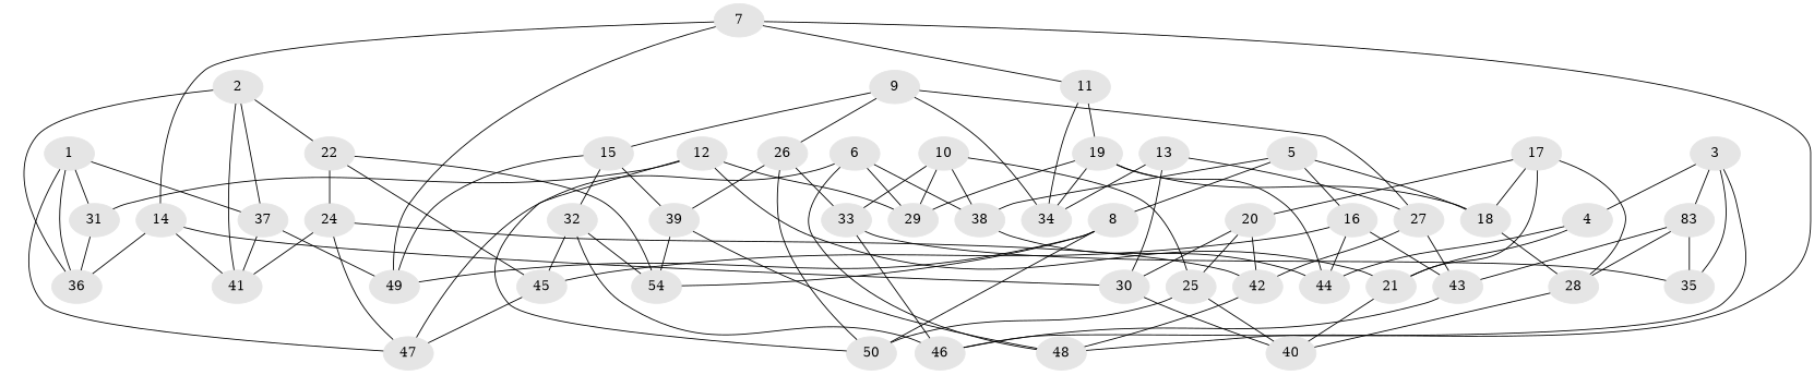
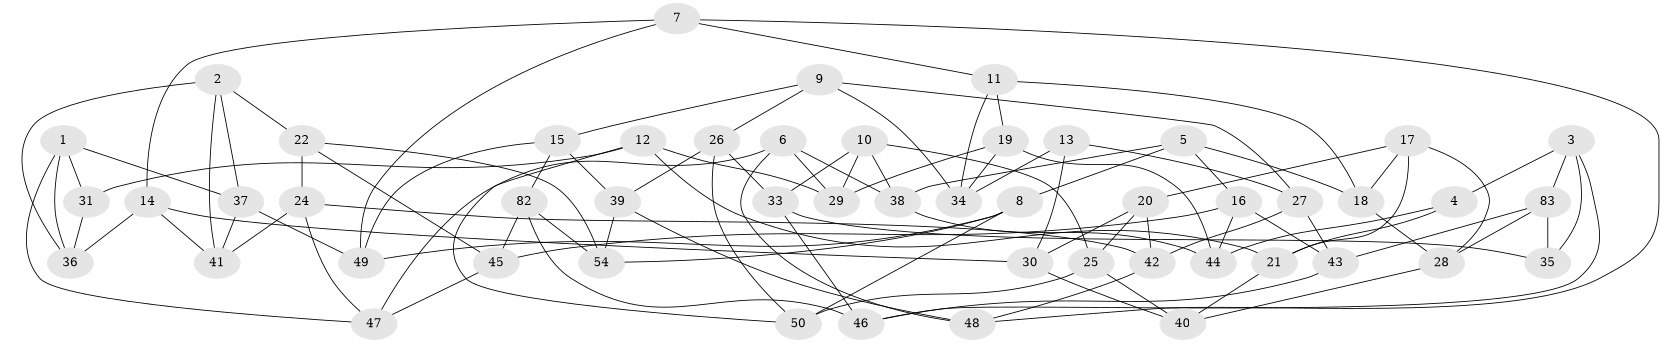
  graph {
    node [color=gray90 style=filled]
    1
    31
    36
    37
    47
    41
    49
    2
    22
    n10 [label=54]
    45
    24
    3
    4
    n15 [label=83]
    35
    46
    21
    44
    43
    28
    40
    5
    8
    16
    18
    38
    50
    6
    29
    48
    7
    11
    14
    34
    19
    30
    9
    15
    26
    27
-   32
+   32 [label=82]
    39
    33
    42
    10
    25
    12
    13
    17
    20
    1 -- 31
    1 -- 36
    1 -- 37
    1 -- 47
    31 -- 36
    37 -- 41
    37 -- 49
    2 -- 36
    2 -- 37
    2 -- 41
    2 -- 22
    22 -- n10
    22 -- 45
    22 -- 24
    45 -- 47
    24 -- 47
    24 -- 41
    24 -- 42
    3 -- 4
    3 -- n15
    3 -- 35
    3 -- 46
    4 -- 21
    4 -- 44
    n15 -- 35
    n15 -- 43
    n15 -- 28
    21 -- 40
    43 -- 46
    28 -- 40
    5 -- 8
    5 -- 16
    5 -- 18
    5 -- 38
    8 -- 49
    8 -- n10
    8 -- 50
    16 -- 45
    16 -- 44
    16 -- 43
    18 -- 28
    38 -- 44
    6 -- 47
    6 -- 38
    6 -- 29
    6 -- 48
    7 -- 49
    7 -- 48
    7 -- 11
    7 -- 14
-   19 -- 18
+   11 -- 18
    11 -- 34
    11 -- 19
    14 -- 36
    14 -- 41
    14 -- 30
    19 -- 44
    19 -- 29
    19 -- 34
    30 -- 40
    9 -- 34
    9 -- 15
    9 -- 26
    9 -- 27
    15 -- 49
    15 -- 32
    15 -- 39
    26 -- 50
    26 -- 39
    26 -- 33
    27 -- 43
    27 -- 42
    32 -- n10
    32 -- 45
    32 -- 46
    39 -- n10
    39 -- 48
    33 -- 35
    33 -- 46
    42 -- 48
    10 -- 38
    10 -- 29
    10 -- 33
    10 -- 25
    25 -- 40
    25 -- 50
    12 -- 31
    12 -- 21
    12 -- 50
    12 -- 29
    13 -- 34
    13 -- 30
    13 -- 27
    17 -- 21
    17 -- 28
    17 -- 18
    17 -- 20
    20 -- 30
    20 -- 42
    20 -- 25
  }
